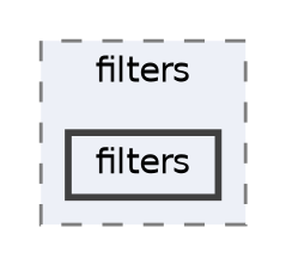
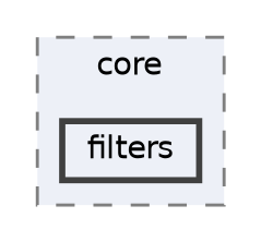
  digraph {
    compound=true
    n1 [color=grey25 fillcolor="#edf0f7" fontname=Helvetica fontsize=10 height=0.2 label=filters shape=box style="filled,bold" width=0.4]
    subgraph cluster_1 {
      bgcolor="#edf0f7"
      fontname=Helvetica
      fontsize=10
-     label=filters
+     label=core
      pencolor=grey50
      style="filled,dashed"
      n1
    }
  }
